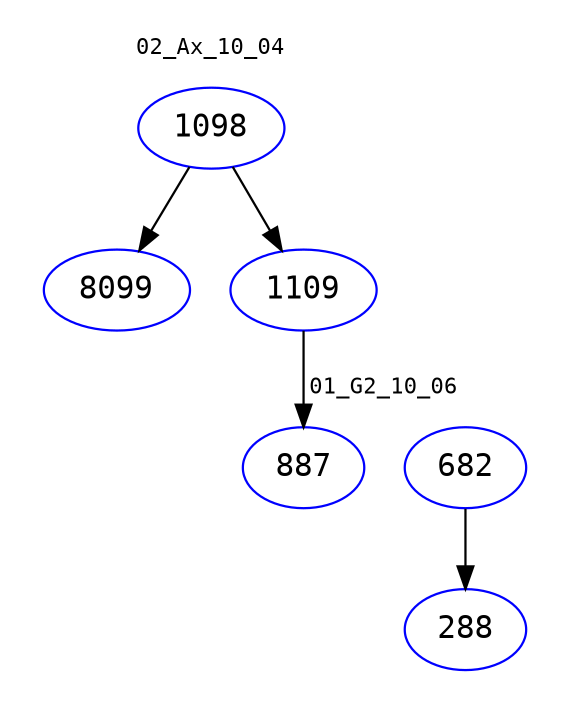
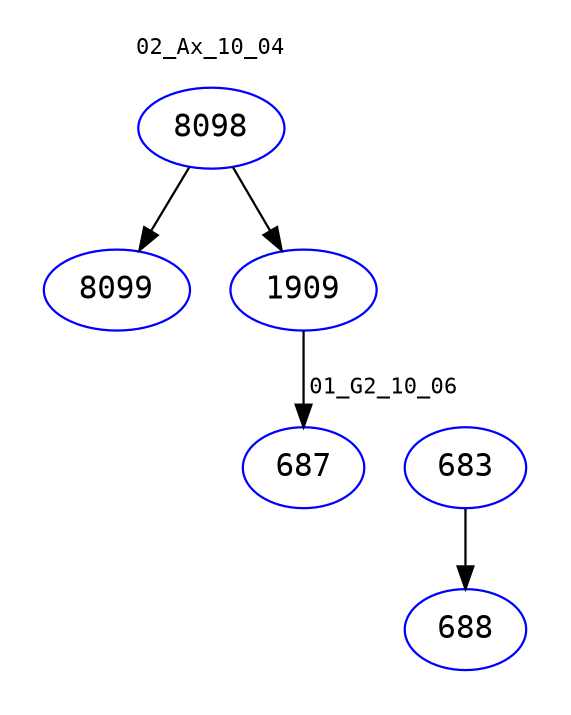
  digraph {
    fontname="DejaVu Sans Mono"
    node [color=blue fontname="DejaVu Sans Mono"]
    edge [color=black fontname="DejaVu Sans Mono"]
-   n1 [label=1098]
+   n1 [label=8098]
    n2 [label=8099]
-   n3 [label=1109]
-   n4 [label=682]
-   n5 [label=288]
-   n6 [label=887]
+   n3 [label=1909]
+   n4 [label=683]
+   n5 [label=688]
+   n6 [label=687]
    subgraph cluster_1 {
      color=white
      fontsize=10
      label="02_Ax_10_04"
      n1
      n2
      n3
    }
    subgraph cluster_2 {
      color=white
      fontsize=10
      label="01_G2_10_06"
      n4
      n5
      n6
    }
    n1 -> n2
    n1 -> n3
    n3 -> n6
    n4 -> n5
  }
